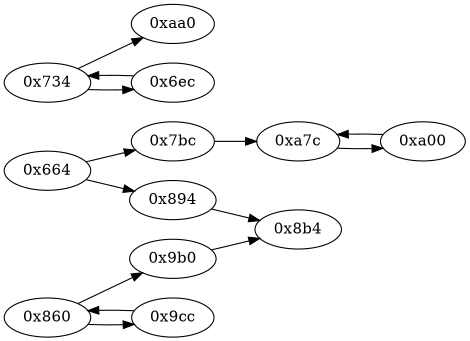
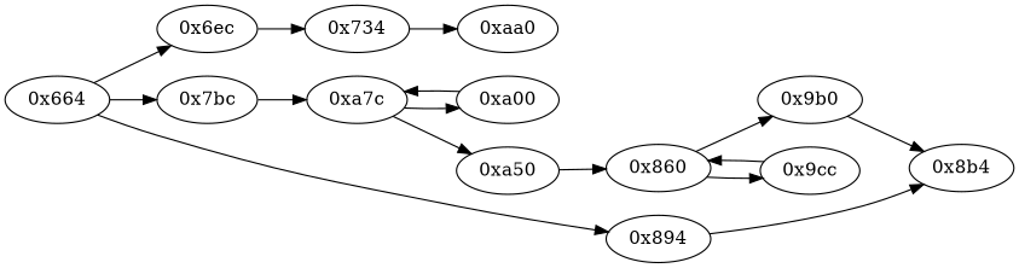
  strict digraph {
    "edge"="{}"
    file="/Users/mark/Documents/deobfus-2019-ccs/ALL-CFG/basic-algorithms/decimaltooctal/1636_recovered.dot"
    "graph"="{u'file': u'/Users/mark/Documents/deobfus-2019-ccs/ALL-CFG/basic-algorithms/decimaltooctal/1636_recovered.dot'}"
    "node"="{u'opcode': u''}"
    rankdir=LR
    "0x9b0" [opcode="[u'ldr', u'mov']"]
    "0x8b4" [opcode="[u'ldr', u'mov', u'str', u'ldr', u'ldr', u'ldr', u'sub', u'sub', u'add', u'mul', u'mov', u'eor', u'and', u'ldr', u'mov', u'ldr', u'cmp', u'mov', u'teq', u'mov', u'mov', u'cmp', u'mov', u'mov', u'cmp', u'mov', u'b']"]
    "0x734" [opcode="[u'ldr', u'ldr', u'ldr', u'sub', u'mul', u'mvn', u'ldr', u'ldr', u'orr', u'mov', u'cmn', u'mov', u'cmp', u'mov', u'b']"]
    "0xaa0" [opcode="[u'ldr', u'ldr', u'ldr', u'ldr', u'ldr', u'sub', u'sub', u'pop']"]
    "0x6ec" [opcode="[u'ldr', u'cmp', u'mov']"]
    "0xa00" [opcode="[u'ldr', u'add', u'asr', u'add', u'bic', u'sub', u'ldr', u'ldr', u'str', u'ldr', u'add', u'add', u'sub', u'str', u'ldr', u'asr', u'add', u'asr', u'ldr', u'b']"]
    "0xa7c" [opcode="[u'ldr', u'str', u'str', u'ldr', u'ldr', u'ldr', u'cmp', u'mov', u'b']"]
+   "0xa50" [opcode="[u'ldr', u'ldr', u'bl', u'ldr', u'ldr', u'mvn', u'add', u'sub', u'sub', u'ldr', u'b']"]
    "0x860" [opcode="[u'str', u'ldr', u'ldr', u'ldr', u'cmp', u'mov', u'b']"]
    "0x664" [opcode="[u'push', u'add', u'sub', u'str', u'ldr', u'cmp', u'mvn', u'ldr', u'ldr', u'str', u'ldr', u'ldr', u'mov', u'str', u'ldr', u'ldr', u'ldr', u'str', u'ldr', u'str', u'ldr', u'ldr', u'str', u'ldr', u'ldr', u'ldr', u'str', u'add', u'str', u'ldr', u'add', u'str', u'str', u'b']"]
    "0x7bc" [opcode="[u'ldr', u'ldr', u'sub', u'mul', u'mvn', u'ldr', u'orr', u'mov', u'cmn', u'mov', u'ldr', u'cmp', u'mov', u'mov', u'mov', u'cmn', u'mov', u'mov', u'teq', u'mov', u'b']"]
    "0x894" [opcode="[u'mov', u'b']"]
    "0x9cc" [opcode="[u'ldr', u'add', u'ldr', u'ldr', u'bl', u'ldr', u'ldr', u'mvn', u'sub', u'sub', u'add', u'ldr', u'b']"]
    "0x9b0" -> "0x8b4"
    "0x734" -> "0xaa0"
-   "0x734" -> "0x6ec"
+   "0x664" -> "0x6ec"
    "0x6ec" -> "0x734"
    "0xa00" -> "0xa7c"
    "0xa7c" -> "0xa00"
+   "0xa7c" -> "0xa50"
+   "0xa50" -> "0x860"
    "0x860" -> "0x9b0"
    "0x860" -> "0x9cc"
    "0x664" -> "0x7bc"
    "0x664" -> "0x894"
    "0x7bc" -> "0xa7c"
    "0x894" -> "0x8b4"
    "0x9cc" -> "0x860"
  }
